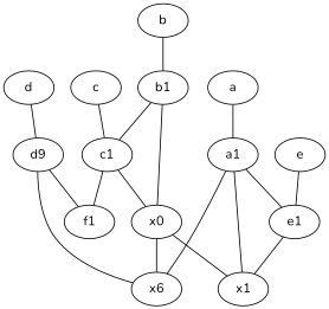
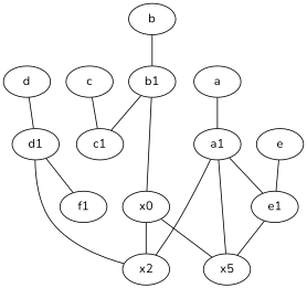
  graph {
    fontname=Nunito
    node [fontname=Nunito labelfontsize=50]
    edge [fontname=Nunito]
-   d1 [label=d9]
+   d1
    f1
-   x2 [label=x6]
+   x2
    x0
-   x1
+   x1 [label=x5]
    d
    a1
    e1
    b
    b1
    c1
    c
    a
    e
    d1 -- f1
    d1 -- x2
    x0 -- x2
    x0 -- x1
    d -- d1
    a1 -- x2
    a1 -- x1
    a1 -- e1
    e1 -- x1
    b -- b1
    b1 -- x0
    b1 -- c1
-   c1 -- f1
-   c1 -- x0
    c -- c1
    a -- a1
    e -- e1
  }
